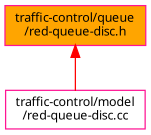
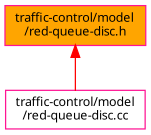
  digraph {
    fontname="Noto Sans"
    node [color=deeppink fontname="Noto Sans" fontsize=10 shape=record style=filled]
-   n1 [fillcolor=orange fontcolor=black height=0.2 label="traffic-control/queue\l/red-queue-disc.h" width=0.4]
+   n1 [fillcolor=orange fontcolor=black height=0.2 label="traffic-control/model\l/red-queue-disc.h" width=0.4]
    n2 [fillcolor=white height=0.2 label="traffic-control/model\l/red-queue-disc.cc" width=0.4]
    n1 -> n2 [color=red dir=back fontname="Noto Sans" fontsize=10 labelfontname=Helvetica labelfontsize=10 style=solid]
  }
